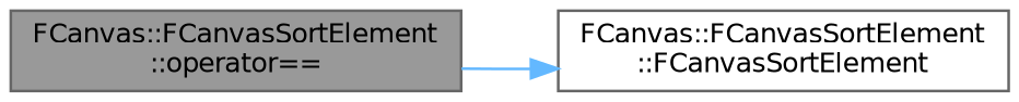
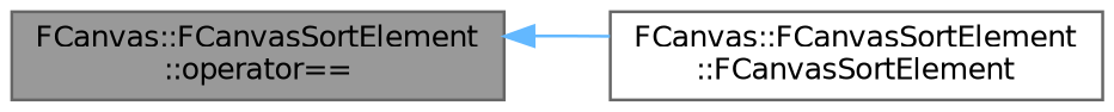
  digraph {
    rankdir=LR
    node [fontname=Helvetica fontsize=10 shape=box style=filled]
    n1 [color=gray40 fillcolor=grey60 fontcolor=black height=0.2 label="FCanvas::FCanvasSortElement\l::operator==" width=0.4]
    n2 [color=grey40 fillcolor=white height=0.2 label="FCanvas::FCanvasSortElement\l::FCanvasSortElement" width=0.4]
-   n1 -> n2 [color=steelblue1 fontname=Helvetica fontsize=10 labelfontname=Helvetica labelfontsize=10 style=solid]
+   n2 -> n1 [color=steelblue1 fontname=Helvetica fontsize=10 labelfontname=Helvetica labelfontsize=10 style=solid]
  }
